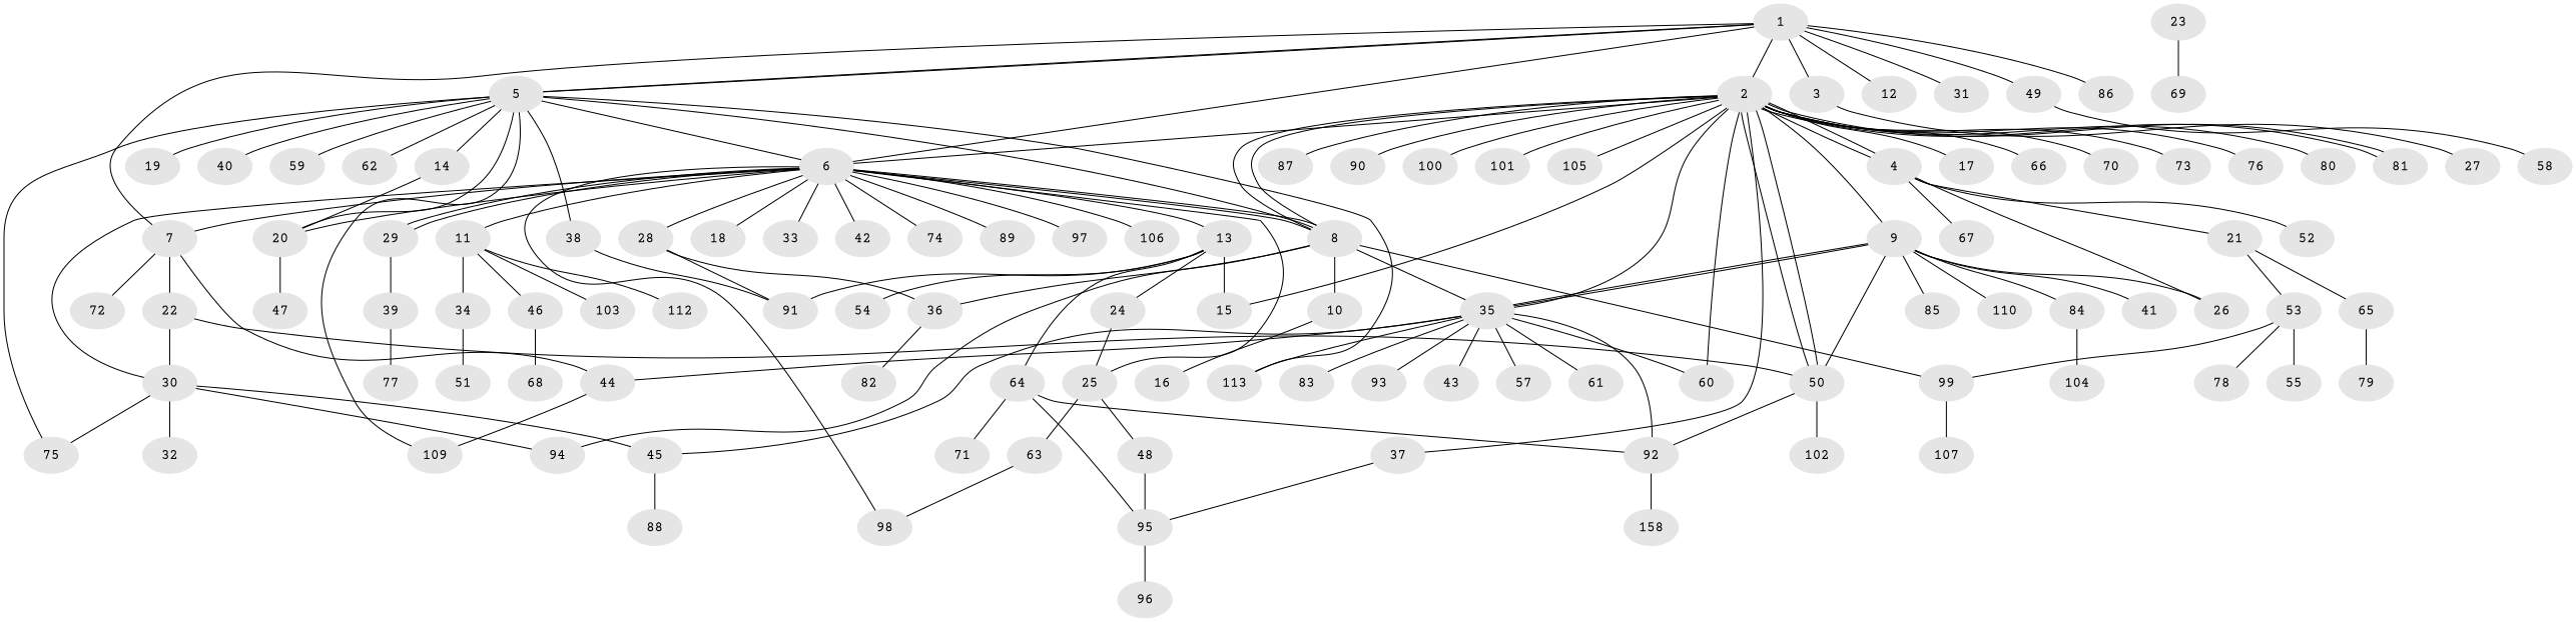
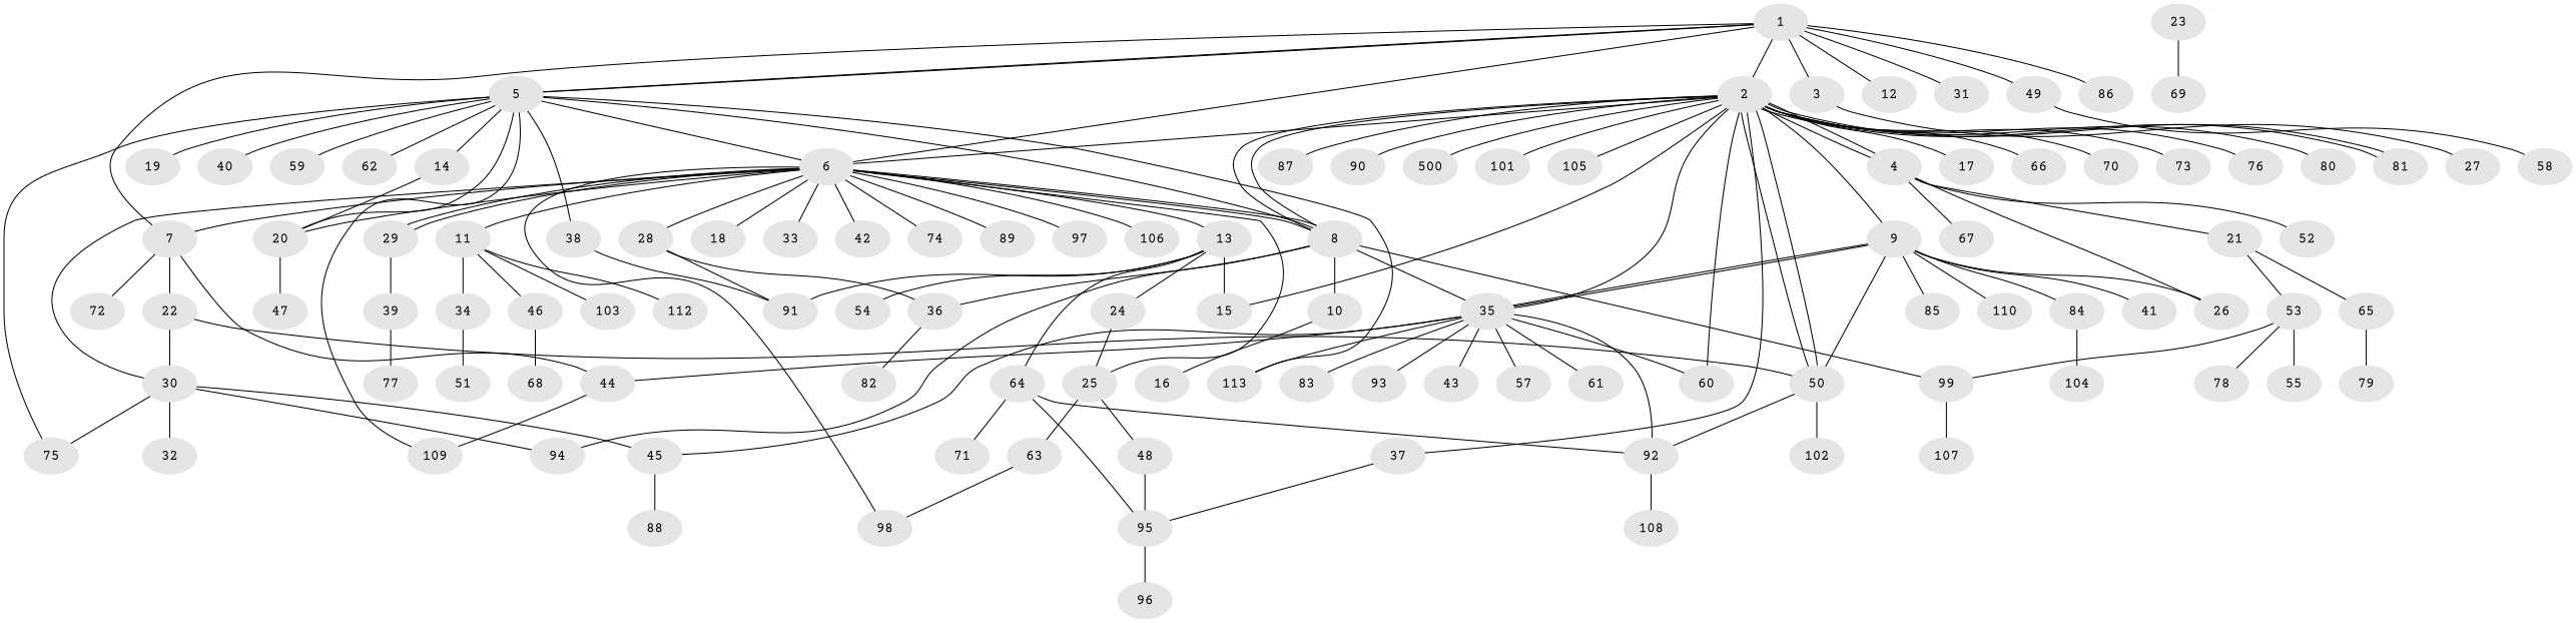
  graph {
    fontname="Courier Prime"
    node [color=gray90 fontname="Courier Prime" style=filled]
    edge [fontname="Courier Prime"]
    1
    2
    3
    5
    6
    7
    12
    31
    49
    86
    4
    8
    9
    15
    17
    35
    37
    50
    60
    66
    70
    73
    76
    80
    81
    87
    90
-   100
+   100 [label=500]
    101
    105
    27
    14
    19
    38
    40
    59
    62
    75
    109
    n40 [label=113]
    20
    11
    13
    18
    25
    28
    29
    30
    33
    42
    74
    89
    97
    98
    106
    22
    44
    72
    58
    21
    26
    52
    67
    10
    36
    94
    99
    41
    84
    85
    110
    45
    43
    57
    61
    83
    92
    93
    95
    102
    53
    65
    23
    69
    91
    34
    46
    103
    112
    24
    54
    64
    47
    48
    63
    39
    32
    77
    16
    82
    107
    104
    51
    68
    71
    55
    78
    79
    88
-   108 [label=158]
+   108
    96
    1 -- 2
    1 -- 3
    1 -- 5
    1 -- 5
    1 -- 6
    1 -- 7
    1 -- 12
    1 -- 31
    1 -- 49
    1 -- 86
    2 -- 6
    2 -- 4
    2 -- 4
    2 -- 8
    2 -- 8
    2 -- 9
    2 -- 15
    2 -- 17
    2 -- 35
    2 -- 37
    2 -- 50
    2 -- 50
    2 -- 60
    2 -- 66
    2 -- 70
    2 -- 73
    2 -- 76
    2 -- 80
    2 -- 81
    2 -- 81
    2 -- 87
    2 -- 90
    2 -- 100
    2 -- 101
    2 -- 105
    3 -- 27
    5 -- 6
    5 -- 8
    5 -- 14
    5 -- 19
    5 -- 38
    5 -- 40
    5 -- 59
    5 -- 62
    5 -- 75
    5 -- 109
    5 -- n40
    5 -- 20
    6 -- 7
    6 -- 8
    6 -- 8
    6 -- 20
    6 -- 11
    6 -- 13
    6 -- 18
    6 -- 25
    6 -- 28
    6 -- 29
    6 -- 29
    6 -- 30
    6 -- 33
    6 -- 42
    6 -- 74
    6 -- 89
    6 -- 97
    6 -- 98
    6 -- 106
    7 -- 22
    7 -- 44
    7 -- 72
    49 -- 58
    4 -- 21
    4 -- 26
    4 -- 52
    4 -- 67
    8 -- 35
    8 -- 10
    8 -- 36
    8 -- 94
    8 -- 99
    9 -- 35
    9 -- 35
    9 -- 50
    9 -- 26
    9 -- 41
    9 -- 84
    9 -- 85
    9 -- 110
    35 -- 60
    35 -- n40
    35 -- 44
    35 -- 45
    35 -- 43
    35 -- 57
    35 -- 61
    35 -- 83
    35 -- 92
    35 -- 93
    37 -- 95
    50 -- 92
    50 -- 102
    14 -- 20
    38 -- 91
    20 -- 47
    11 -- 34
    11 -- 46
    11 -- 103
    11 -- 112
    13 -- 15
    13 -- 91
    13 -- 24
    13 -- 54
    13 -- 64
    25 -- 48
    25 -- 63
    28 -- 36
    28 -- 91
    29 -- 39
    30 -- 75
    30 -- 94
    30 -- 45
    30 -- 32
    22 -- 50
    22 -- 30
    44 -- 109
    21 -- 53
    21 -- 65
    10 -- 16
    36 -- 82
    99 -- 107
    84 -- 104
    45 -- 88
    92 -- 108
    95 -- 96
    53 -- 99
    53 -- 55
    53 -- 78
    65 -- 79
    23 -- 69
    34 -- 51
    46 -- 68
    24 -- 25
    64 -- 92
    64 -- 95
    64 -- 71
    48 -- 95
    63 -- 98
    39 -- 77
  }
